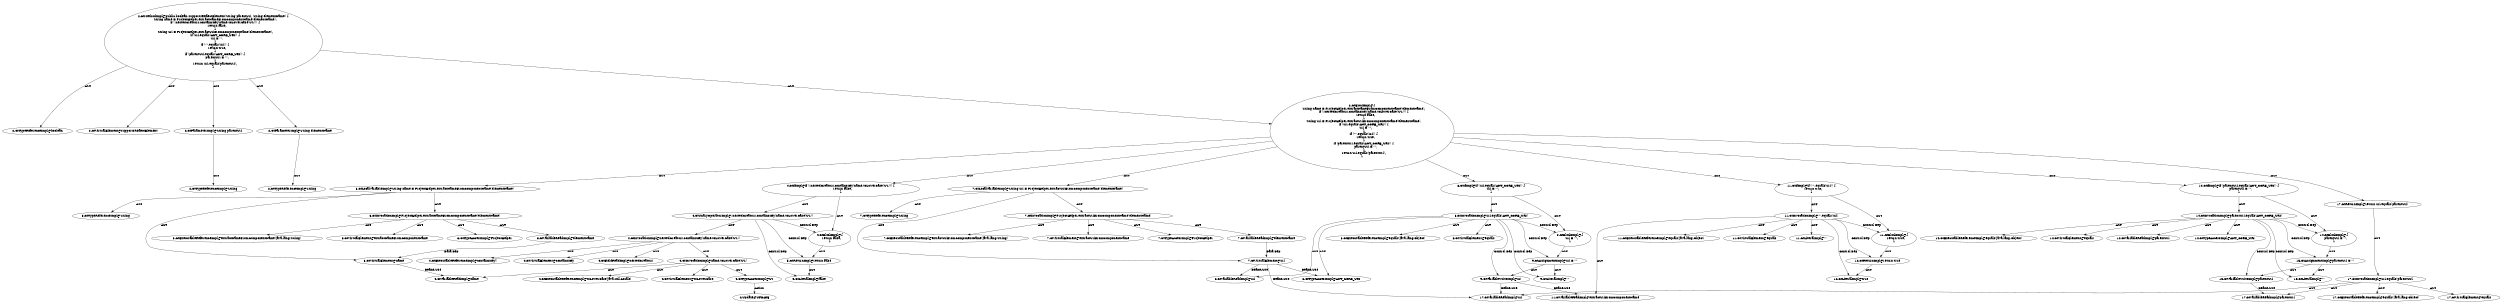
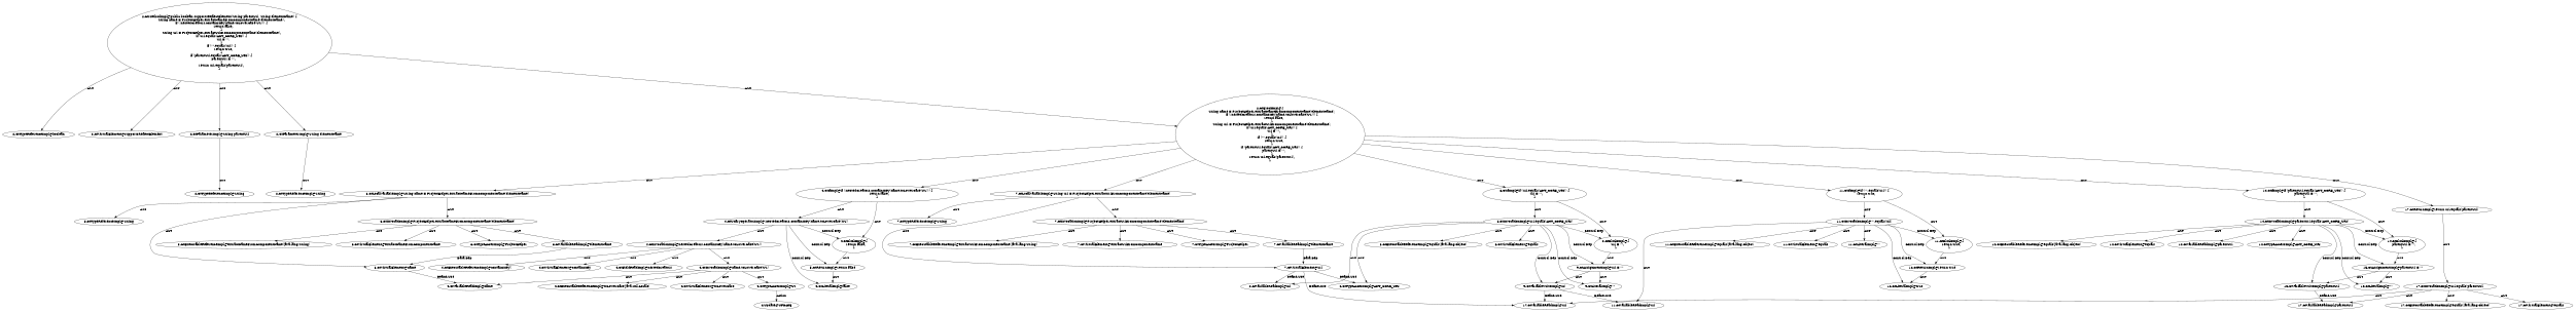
  digraph {
    node [shape=ellipse]
    n1 [label="2:CtTypeReferenceImpl@boolean"]
    n2 [label="2:CtVirtualElement@supportsReflectElement"]
    n3 [label="2:CtParameterImpl@String parentUri"]
    n4 [label="2:CtTypeReferenceImpl@String"]
    n5 [label="2:CtParameterImpl@String elementName"]
    n6 [label="2:CtTypeReferenceImpl@String"]
    n7 [label="3:CtTypeReferenceImpl@String"]
    n8 [label="3:CtExecutableReferenceImpl@extractNameFromComponentName(java.lang.String)"]
    n9 [label="3:CtVirtualElement@extractNameFromComponentName"]
    n10 [label="3:CtTypeAccessImpl@ProjectHelper"]
    n11 [label="3:CtVariableReadImpl@elementName"]
    n12 [label="3:CtVirtualElement@name"]
    n13 [label="4:CtVariableReadImpl@name"]
    n14 [label="3:CtInvocationImpl@ProjectHelper.extractNameFromComponentName(elementName)"]
    n15 [label="3:CtLocalVariableImpl@String name = ProjectHelper.extractNameFromComponentName(elementName)"]
    n16 [label="4:CtExecutableReferenceImpl@containsKey()"]
    n17 [label="4:CtVirtualElement@containsKey"]
    n18 [label="4:CtFieldReadImpl@nestedCreators"]
    n19 [label="4:CtExecutableReferenceImpl@toLowerCase(java.util.Locale)"]
    n20 [label="4:CtVirtualElement@toLowerCase"]
    n21 [label="4:CtTypeAccessImpl@US"]
    n22 [label="4:Update@UPDATE"]
    n23 [label="4:CtInvocationImpl@name.toLowerCase(US)"]
    n24 [label="4:CtInvocationImpl@nestedCreators.containsKey(name.toLowerCase(US))"]
    n25 [label="4:CtUnaryOperatorImpl@!nestedCreators.containsKey(name.toLowerCase(US))"]
    n26 [label="5:CtLiteralImpl@false"]
    n27 [label="5:CtReturnImpl@return false"]
    n28 [label="4:CtBlockImpl@\{\n    return false;\n\}"]
    n29 [label="4:CtIfImpl@if (!nestedCreators.containsKey(name.toLowerCase(US))) \{\n    return false;\n\}"]
    n30 [label="7:CtTypeReferenceImpl@String"]
    n31 [label="7:CtExecutableReferenceImpl@extractUriFromComponentName(java.lang.String)"]
    n32 [label="7:CtVirtualElement@extractUriFromComponentName"]
    n33 [label="7:CtTypeAccessImpl@ProjectHelper"]
    n34 [label="7:CtVariableReadImpl@elementName"]
    n35 [label="7:CtVirtualElement@uri"]
    n36 [label="8:CtVariableReadImpl@uri"]
    n37 [label="17:CtVariableReadImpl@uri"]
    n38 [label="8:CtTypeAccessImpl@ANT_CORE_URI"]
    n39 [label="7:CtInvocationImpl@ProjectHelper.extractUriFromComponentName(elementName)"]
-   n40 [label="11:CtVariableReadImpl@extractUriFromComponentName"]
+   n40 [label="11:CtVariableReadImpl@uri"]
    n41 [label="7:CtLocalVariableImpl@String uri = ProjectHelper.extractUriFromComponentName(elementName)"]
    n42 [label="8:CtExecutableReferenceImpl@equals(java.lang.Object)"]
    n43 [label="8:CtVirtualElement@equals"]
    n44 [label="8:CtInvocationImpl@uri.equals(ANT_CORE_URI)"]
    n45 [label="9:CtVariableWriteImpl@uri"]
    n46 [label="9:CtLiteralImpl@\"\""]
    n47 [label="9:CtAssignmentImpl@uri = \"\""]
    n48 [label="8:CtBlockImpl@\{\n    uri = \"\";\n\}"]
    n49 [label="8:CtIfImpl@if (uri.equals(ANT_CORE_URI)) \{\n    uri = \"\";\n\}"]
    n50 [label="11:CtExecutableReferenceImpl@equals(java.lang.Object)"]
    n51 [label="11:CtVirtualElement@equals"]
    n52 [label="11:CtLiteralImpl@\"\""]
    n53 [label="11:CtInvocationImpl@\"\".equals(uri)"]
    n54 [label="12:CtLiteralImpl@true"]
    n55 [label="12:CtReturnImpl@return true"]
    n56 [label="11:CtBlockImpl@\{\n    return true;\n\}"]
    n57 [label="11:CtIfImpl@if (\"\".equals(uri)) \{\n    return true;\n\}"]
    n58 [label="14:CtExecutableReferenceImpl@equals(java.lang.Object)"]
    n59 [label="14:CtVirtualElement@equals"]
    n60 [label="14:CtVariableReadImpl@parentUri"]
    n61 [label="14:CtTypeAccessImpl@ANT_CORE_URI"]
    n62 [label="14:CtInvocationImpl@parentUri.equals(ANT_CORE_URI)"]
    n63 [label="15:CtVariableWriteImpl@parentUri"]
    n64 [label="15:CtLiteralImpl@\"\""]
    n65 [label="15:CtAssignmentImpl@parentUri = \"\""]
    n66 [label="14:CtBlockImpl@\{\n    parentUri = \"\";\n\}"]
    n67 [label="17:CtVariableReadImpl@parentUri"]
    n68 [label="14:CtIfImpl@if (parentUri.equals(ANT_CORE_URI)) \{\n    parentUri = \"\";\n\}"]
    n69 [label="17:CtExecutableReferenceImpl@equals(java.lang.Object)"]
    n70 [label="17:CtVirtualElement@equals"]
    n71 [label="17:CtInvocationImpl@uri.equals(parentUri)"]
    n72 [label="17:CtReturnImpl@return uri.equals(parentUri)"]
    n73 [label="2:CtBlockImpl@\{\n    String name = ProjectHelper.extractNameFromComponentName(elementName);\n    if (!nestedCreators.containsKey(name.toLowerCase(US))) \{\n        return false;\n    \}\n    String uri = ProjectHelper.extractUriFromComponentName(elementName);\n    if (uri.equals(ANT_CORE_URI)) \{\n        uri = \"\";\n    \}\n    if (\"\".equals(uri)) \{\n        return true;\n    \}\n    if (parentUri.equals(ANT_CORE_URI)) \{\n        parentUri = \"\";\n    \}\n    return uri.equals(parentUri);\n\}"]
    n74 [label="2:CtMethodImpl@public boolean supportsReflectElement(String parentUri, String elementName) \{\n    String name = ProjectHelper.extractNameFromComponentName(elementName);\n    if (!nestedCreators.containsKey(name.toLowerCase(US))) \{\n        return false;\n    \}\n    String uri = ProjectHelper.extractUriFromComponentName(elementName);\n    if (uri.equals(ANT_CORE_URI)) \{\n        uri = \"\";\n    \}\n    if (\"\".equals(uri)) \{\n        return true;\n    \}\n    if (parentUri.equals(ANT_CORE_URI)) \{\n        parentUri = \"\";\n    \}\n    return uri.equals(parentUri);\n\}"]
    n3 -> n4 [label=AST]
    n5 -> n6 [label=AST]
    n11 -> n12 [label="Data Dep"]
    n12 -> n13 [label="Define-Use"]
    n14 -> n8 [label=AST]
    n14 -> n9 [label=AST]
    n14 -> n10 [label=AST]
    n14 -> n11 [label=AST]
    n15 -> n7 [label=AST]
    n15 -> n12 [label=AST]
    n15 -> n14 [label=AST]
    n21 -> n22 [label=Action]
    n23 -> n13 [label=AST]
    n23 -> n19 [label=AST]
    n23 -> n20 [label=AST]
    n23 -> n21 [label=AST]
    n24 -> n16 [label=AST]
    n24 -> n17 [label=AST]
    n24 -> n18 [label=AST]
    n24 -> n23 [label=AST]
    n25 -> n24 [label=AST]
    n25 -> n26 [label="Control Dep"]
    n25 -> n27 [label="Control Dep"]
    n25 -> n28 [label="Control Dep"]
    n27 -> n26 [label=AST]
    n28 -> n27 [label=AST]
    n29 -> n25 [label=AST]
    n29 -> n28 [label=AST]
    n34 -> n35 [label="Data Dep"]
    n35 -> n36 [label="Define-Use"]
    n35 -> n37 [label="Define-Use"]
    n35 -> n38 [label="Define-Use"]
    n39 -> n31 [label=AST]
    n39 -> n32 [label=AST]
    n39 -> n33 [label=AST]
    n39 -> n34 [label=AST]
    n41 -> n30 [label=AST]
    n41 -> n35 [label=AST]
    n41 -> n39 [label=AST]
    n44 -> n36 [label=AST]
    n44 -> n38 [label=AST]
    n44 -> n42 [label=AST]
    n44 -> n43 [label=AST]
    n44 -> n45 [label="Control Dep"]
    n44 -> n46 [label="Control Dep"]
    n44 -> n47 [label="Control Dep"]
    n44 -> n48 [label="Control Dep"]
    n45 -> n37 [label="Define-Use"]
    n45 -> n40 [label="Define-Use"]
    n47 -> n45 [label=AST]
    n47 -> n46 [label=AST]
    n48 -> n47 [label=AST]
    n49 -> n44 [label=AST]
    n49 -> n48 [label=AST]
    n53 -> n40 [label=AST]
    n53 -> n50 [label=AST]
    n53 -> n51 [label=AST]
    n53 -> n52 [label=AST]
    n53 -> n54 [label="Control Dep"]
    n53 -> n55 [label="Control Dep"]
    n53 -> n56 [label="Control Dep"]
    n55 -> n54 [label=AST]
    n56 -> n55 [label=AST]
    n57 -> n53 [label=AST]
    n57 -> n56 [label=AST]
    n62 -> n58 [label=AST]
    n62 -> n59 [label=AST]
    n62 -> n60 [label=AST]
    n62 -> n61 [label=AST]
    n62 -> n63 [label="Control Dep"]
    n62 -> n64 [label="Control Dep"]
    n62 -> n65 [label="Control Dep"]
    n62 -> n66 [label="Control Dep"]
    n63 -> n67 [label="Define-Use"]
    n65 -> n63 [label=AST]
    n65 -> n64 [label=AST]
    n66 -> n65 [label=AST]
    n68 -> n62 [label=AST]
    n68 -> n66 [label=AST]
    n71 -> n37 [label=AST]
    n71 -> n67 [label=AST]
    n71 -> n69 [label=AST]
    n71 -> n70 [label=AST]
    n72 -> n71 [label=AST]
    n73 -> n15 [label=AST]
    n73 -> n29 [label=AST]
    n73 -> n41 [label=AST]
    n73 -> n49 [label=AST]
    n73 -> n57 [label=AST]
    n73 -> n68 [label=AST]
    n73 -> n72 [label=AST]
    n74 -> n1 [label=AST]
    n74 -> n2 [label=AST]
    n74 -> n3 [label=AST]
    n74 -> n5 [label=AST]
    n74 -> n73 [label=AST]
  }
